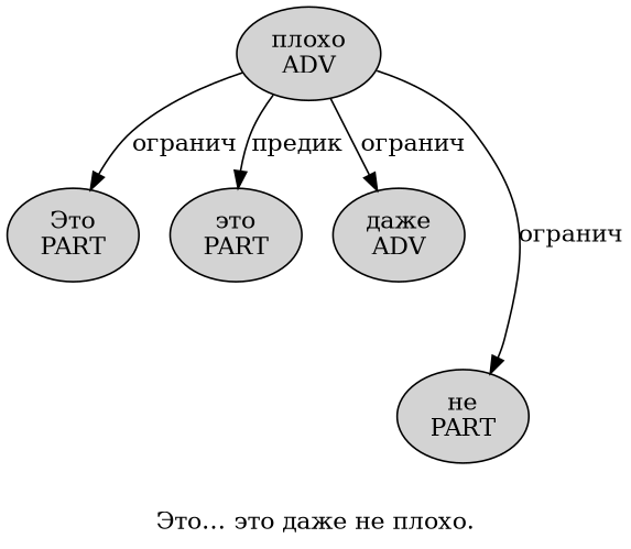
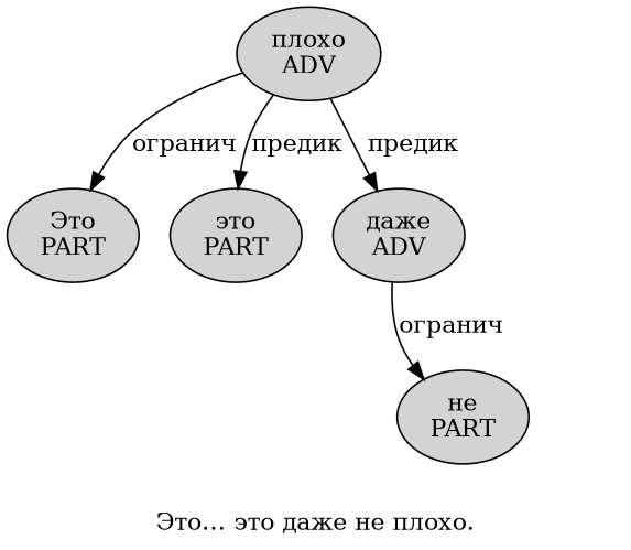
  digraph {
    label="Это… это даже не плохо."
    node [fillcolor=lightgray penwidth=1 shape=ellipse style=filled]
    n1 [label="Это\nPART"]
    n2 [label="это\nPART"]
    n3 [label="даже\nADV"]
    n4 [label="не\nPART"]
    n5 [label="плохо\nADV"]
    n5 -> n1 [label="огранич"]
    n5 -> n2 [label="предик"]
-   n5 -> n3 [label="огранич"]
-   n5 -> n4 [label="огранич"]
+   n5 -> n3 [label="предик"]
+   n3 -> n4 [label="огранич"]
  }
